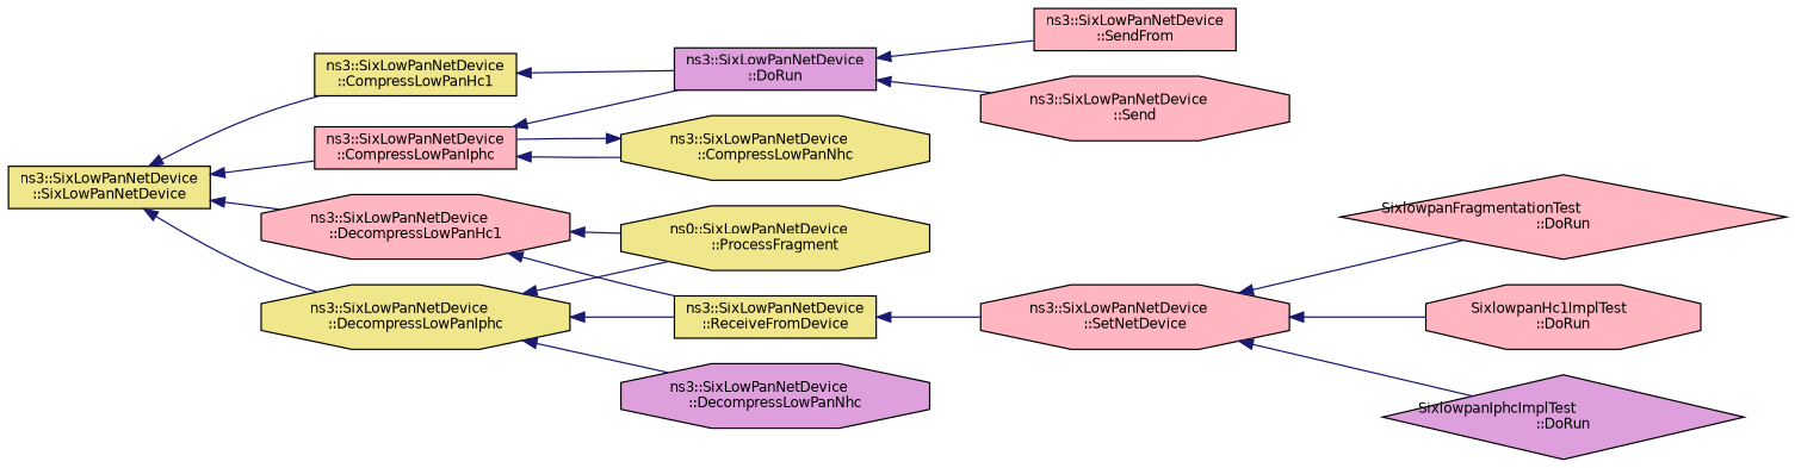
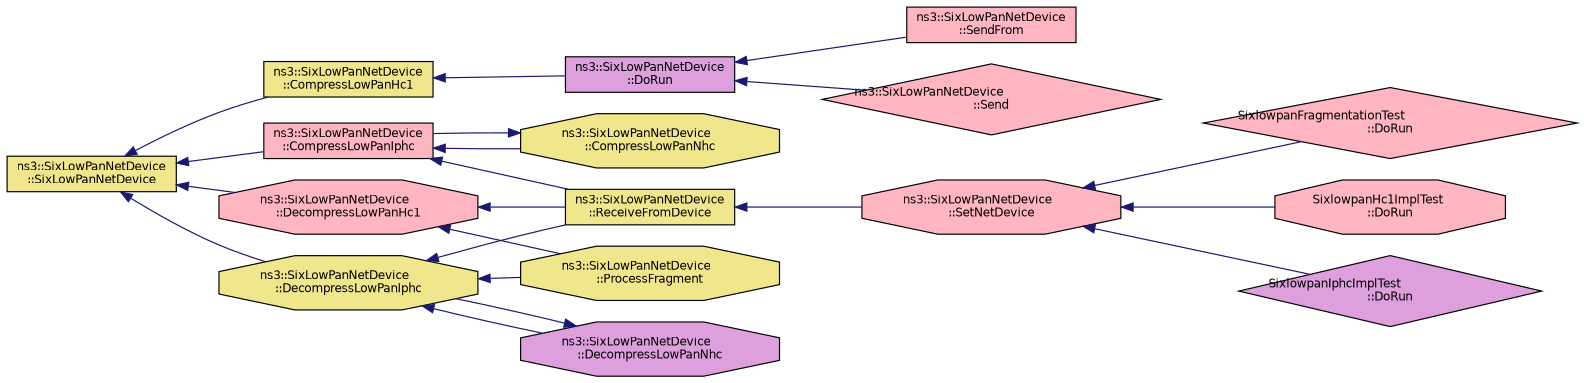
  digraph {
    rankdir=LR
    node [color=black fillcolor=lightpink fontname=Helvetica fontsize=10 shape=octagon style=filled]
    edge [color=midnightblue dir=back fontname=Helvetica fontsize=10 labelfontname=Helvetica labelfontsize=10 style=solid]
    n1 [fillcolor=khaki fontcolor=black height=0.2 label="ns3::SixLowPanNetDevice\l::SixLowPanNetDevice" shape=box width=0.4]
    n2 [fillcolor=khaki height=0.2 label="ns3::SixLowPanNetDevice\l::CompressLowPanHc1" shape=box width=0.4]
    n3 [height=0.2 label="ns3::SixLowPanNetDevice\l::DecompressLowPanHc1" width=0.4]
    n4 [height=0.2 label="ns3::SixLowPanNetDevice\l::CompressLowPanIphc" shape=box width=0.4]
    n5 [fillcolor=khaki height=0.2 label="ns3::SixLowPanNetDevice\l::DecompressLowPanIphc" width=0.4]
    n6 [fillcolor=plum height=0.2 label="ns3::SixLowPanNetDevice\l::DoRun" shape=box width=0.4]
    n7 [fillcolor=khaki height=0.2 label="ns3::SixLowPanNetDevice\l::ReceiveFromDevice" shape=box width=0.4]
-   n8 [fillcolor=khaki height=0.2 label="ns0::SixLowPanNetDevice\l::ProcessFragment" width=0.4]
+   n8 [fillcolor=khaki height=0.2 label="ns3::SixLowPanNetDevice\l::ProcessFragment" width=0.4]
    n9 [fillcolor=khaki height=0.2 label="ns3::SixLowPanNetDevice\l::CompressLowPanNhc" width=0.4]
    n10 [fillcolor=plum height=0.2 label="ns3::SixLowPanNetDevice\l::DecompressLowPanNhc" width=0.4]
-   n11 [height=0.2 label="ns3::SixLowPanNetDevice\l::Send" width=0.4]
+   n11 [height=0.2 label="ns3::SixLowPanNetDevice\l::Send" shape=diamond width=0.4]
    n12 [height=0.2 label="ns3::SixLowPanNetDevice\l::SendFrom" shape=box width=0.4]
    n13 [height=0.2 label="ns3::SixLowPanNetDevice\l::SetNetDevice" width=0.4]
    n14 [height=0.2 label="SixlowpanFragmentationTest\l::DoRun" shape=diamond width=0.4]
    n15 [height=0.2 label="SixlowpanHc1ImplTest\l::DoRun" width=0.4]
    n16 [fillcolor=plum height=0.2 label="SixlowpanIphcImplTest\l::DoRun" shape=diamond width=0.4]
    n1 -> n2
    n1 -> n3
    n1 -> n4
    n1 -> n5
    n2 -> n6
    n3 -> n7
    n3 -> n8
-   n4 -> n6
+   n4 -> n7
    n4 -> n9
    n5 -> n7
    n5 -> n8
    n5 -> n10
    n6 -> n11
    n6 -> n12
    n7 -> n13
    n9 -> n4
+   n10 -> n5
    n13 -> n14
    n13 -> n15
    n13 -> n16
  }
